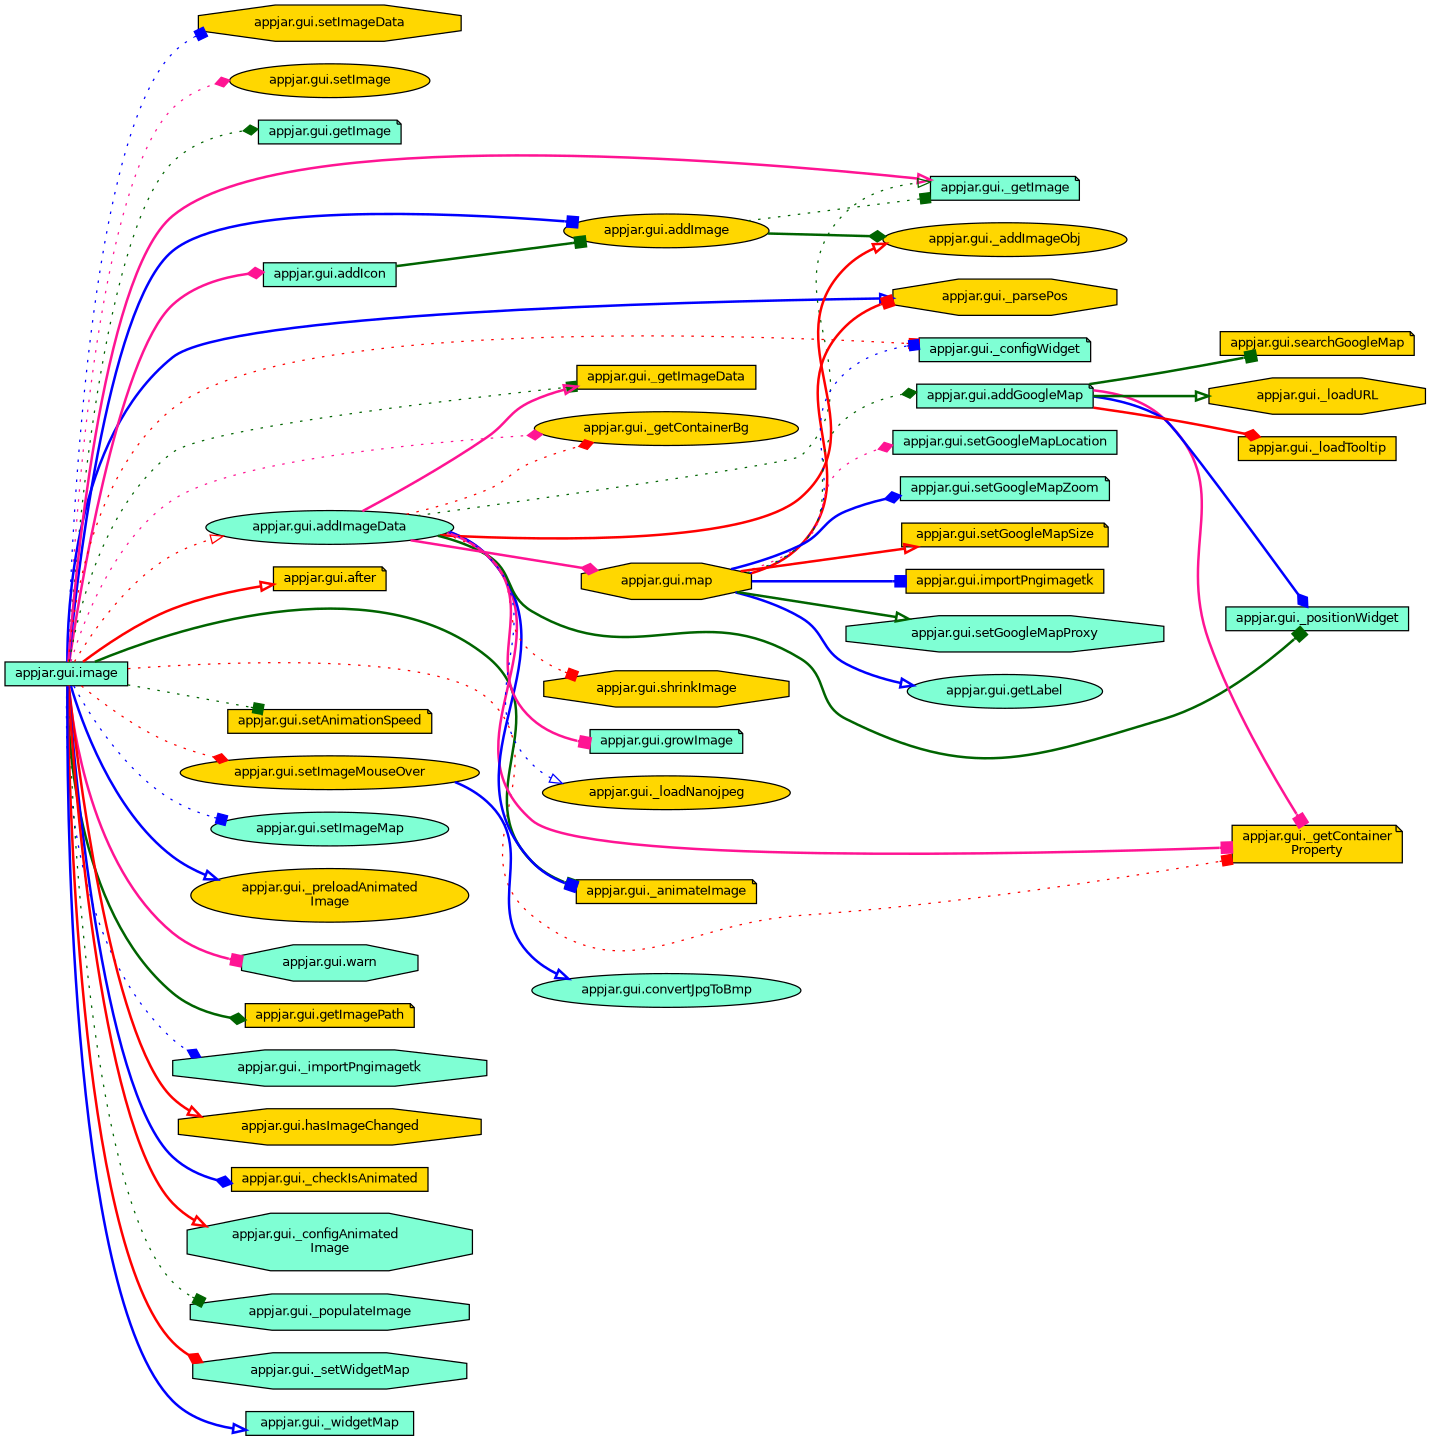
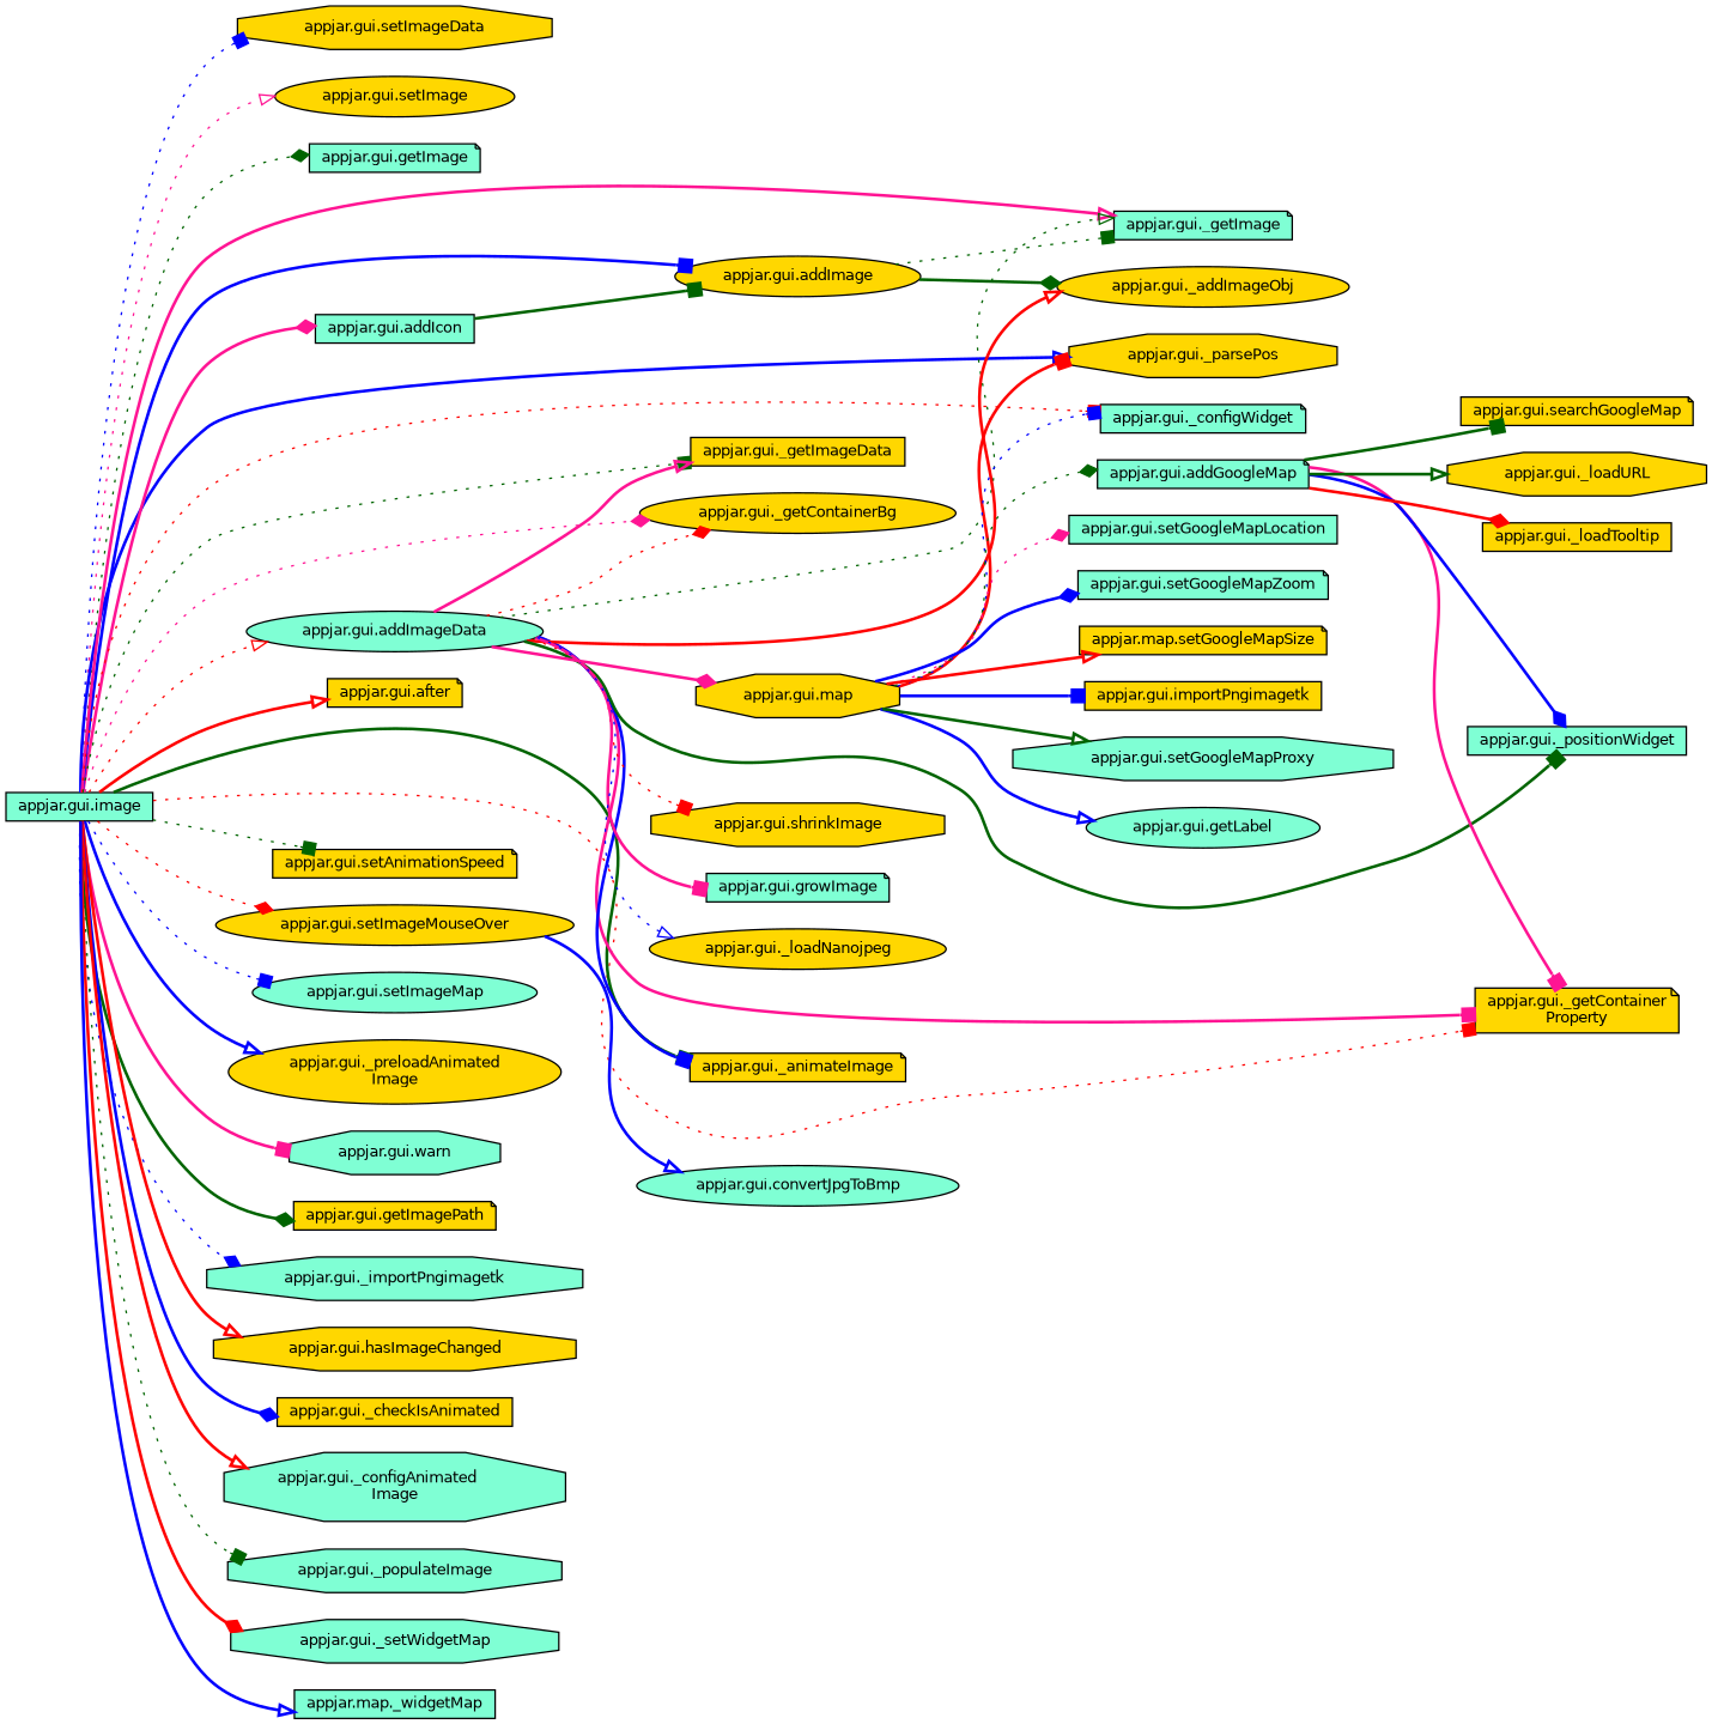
  digraph {
    rankdir=LR
    node [color=black fillcolor=gold fontname=Helvetica fontsize=10 shape=note style=filled]
    edge [arrowhead=box color=blue fontname=Helvetica fontsize=10 labelfontname=Helvetica labelfontsize=10 style=bold]
    n1 [fillcolor=aquamarine fontcolor=black height=0.2 label="appjar.gui.image" shape=box width=0.4]
    n2 [height=0.2 label="appjar.gui.setImageData" shape=octagon width=0.4]
    n3 [height=0.2 label="appjar.gui.setImage" shape=ellipse width=0.4]
    n4 [fillcolor=aquamarine height=0.2 label="appjar.gui.getImage" width=0.4]
    n5 [height=0.2 label="appjar.gui._parsePos" shape=octagon width=0.4]
    n6 [fillcolor=aquamarine height=0.2 label="appjar.gui.addIcon" shape=box width=0.4]
    n7 [height=0.2 label="appjar.gui.addImage" shape=ellipse width=0.4]
    n8 [fillcolor=aquamarine height=0.2 label="appjar.gui._getImage" width=0.4]
    n9 [fillcolor=aquamarine height=0.2 label="appjar.gui.addImageData" shape=ellipse width=0.4]
    n10 [height=0.2 label="appjar.gui._getImageData" shape=box width=0.4]
    n11 [height=0.2 label="appjar.gui._getContainerBg" shape=ellipse width=0.4]
    n12 [height=0.2 label="appjar.gui._getContainer\lProperty" width=0.4]
    n13 [height=0.2 label="appjar.gui.after" width=0.4]
    n14 [height=0.2 label="appjar.gui._animateImage" width=0.4]
    n15 [fillcolor=aquamarine height=0.2 label="appjar.gui._configWidget" width=0.4]
    n16 [height=0.2 label="appjar.gui.setAnimationSpeed" width=0.4]
    n17 [height=0.2 label="appjar.gui.setImageMouseOver" shape=ellipse width=0.4]
    n18 [fillcolor=aquamarine height=0.2 label="appjar.gui.setImageMap" shape=ellipse width=0.4]
    n19 [height=0.2 label="appjar.gui._preloadAnimated\lImage" shape=ellipse width=0.4]
    n20 [fillcolor=aquamarine height=0.2 label="appjar.gui.warn" shape=octagon width=0.4]
    n21 [height=0.2 label="appjar.gui.getImagePath" width=0.4]
    n22 [fillcolor=aquamarine height=0.2 label="appjar.gui._importPngimagetk" shape=octagon width=0.4]
    n23 [height=0.2 label="appjar.gui.hasImageChanged" shape=octagon width=0.4]
    n24 [height=0.2 label="appjar.gui._checkIsAnimated" shape=box width=0.4]
    n25 [fillcolor=aquamarine height=0.2 label="appjar.gui._configAnimated\lImage" shape=octagon width=0.4]
    n26 [fillcolor=aquamarine height=0.2 label="appjar.gui._populateImage" shape=octagon width=0.4]
    n27 [fillcolor=aquamarine height=0.2 label="appjar.gui._setWidgetMap" shape=octagon width=0.4]
-   n28 [fillcolor=aquamarine height=0.2 label="appjar.gui._widgetMap" shape=box width=0.4]
+   n28 [fillcolor=aquamarine height=0.2 label="appjar.map._widgetMap" shape=box width=0.4]
    n29 [height=0.2 label="appjar.gui._addImageObj" shape=ellipse width=0.4]
    n30 [fillcolor=aquamarine height=0.2 label="appjar.gui._positionWidget" shape=box width=0.4]
    n31 [height=0.2 label="appjar.gui.shrinkImage" shape=octagon width=0.4]
    n32 [fillcolor=aquamarine height=0.2 label="appjar.gui.growImage" width=0.4]
    n33 [height=0.2 label="appjar.gui._loadNanojpeg" shape=ellipse width=0.4]
    n34 [height=0.2 label="appjar.gui.map" shape=octagon width=0.4]
    n35 [fillcolor=aquamarine height=0.2 label="appjar.gui.convertJpgToBmp" shape=ellipse width=0.4]
    n36 [fillcolor=aquamarine height=0.2 label="appjar.gui.getLabel" shape=ellipse width=0.4]
    n37 [fillcolor=aquamarine height=0.2 label="appjar.gui.addGoogleMap" width=0.4]
    n38 [fillcolor=aquamarine height=0.2 label="appjar.gui.setGoogleMapLocation" shape=box width=0.4]
    n39 [fillcolor=aquamarine height=0.2 label="appjar.gui.setGoogleMapZoom" width=0.4]
-   n40 [height=0.2 label="appjar.gui.setGoogleMapSize" width=0.4]
+   n40 [height=0.2 label="appjar.map.setGoogleMapSize" width=0.4]
    n41 [height=0.2 label="appjar.gui.importPngimagetk" shape=box width=0.4]
    n42 [fillcolor=aquamarine height=0.2 label="appjar.gui.setGoogleMapProxy" shape=octagon width=0.4]
    n43 [height=0.2 label="appjar.gui._loadURL" shape=octagon width=0.4]
    n44 [height=0.2 label="appjar.gui._loadTooltip" shape=box width=0.4]
    n45 [height=0.2 label="appjar.gui.searchGoogleMap" width=0.4]
    n1 -> n2 [style=dotted]
-   n1 -> n3 [arrowhead=diamond color=deeppink style=dotted]
+   n1 -> n3 [arrowhead=onormal color=deeppink style=dotted]
    n1 -> n4 [arrowhead=diamond color=darkgreen style=dotted]
    n1 -> n5 [arrowhead=onormal]
    n1 -> n6 [arrowhead=diamond color=deeppink]
    n1 -> n7
    n1 -> n8 [arrowhead=onormal color=deeppink]
    n1 -> n9 [arrowhead=onormal color=red style=dotted]
    n1 -> n10 [color=darkgreen style=dotted]
    n1 -> n11 [arrowhead=diamond color=deeppink style=dotted]
    n1 -> n12 [color=red style=dotted]
    n1 -> n13 [arrowhead=onormal color=red]
    n1 -> n14 [color=darkgreen]
    n1 -> n15 [color=red style=dotted]
    n1 -> n16 [color=darkgreen style=dotted]
    n1 -> n17 [arrowhead=diamond color=red style=dotted]
    n1 -> n18 [style=dotted]
    n1 -> n19 [arrowhead=onormal]
    n1 -> n20 [color=deeppink]
    n1 -> n21 [arrowhead=diamond color=darkgreen]
    n1 -> n22 [arrowhead=diamond style=dotted]
    n1 -> n23 [arrowhead=onormal color=red]
    n1 -> n24 [arrowhead=diamond]
    n1 -> n25 [arrowhead=onormal color=red]
    n1 -> n26 [color=darkgreen style=dotted]
    n1 -> n27 [arrowhead=diamond color=red]
    n1 -> n28 [arrowhead=onormal]
    n6 -> n7 [color=darkgreen]
    n7 -> n8 [color=darkgreen style=dotted]
    n7 -> n29 [arrowhead=diamond color=darkgreen]
    n9 -> n8 [arrowhead=onormal color=darkgreen style=dotted]
    n9 -> n10 [arrowhead=onormal color=deeppink]
    n9 -> n11 [arrowhead=diamond color=red style=dotted]
    n9 -> n12 [color=deeppink]
    n9 -> n14
    n9 -> n29 [arrowhead=onormal color=red]
    n9 -> n30 [color=darkgreen]
    n9 -> n31 [color=red style=dotted]
    n9 -> n32 [color=deeppink]
    n9 -> n33 [arrowhead=onormal style=dotted]
    n9 -> n34 [arrowhead=diamond color=deeppink]
    n17 -> n35 [arrowhead=onormal]
    n34 -> n5 [color=red]
    n34 -> n15 [style=dotted]
    n34 -> n36 [arrowhead=onormal]
    n34 -> n37 [arrowhead=diamond color=darkgreen style=dotted]
    n34 -> n38 [arrowhead=diamond color=deeppink style=dotted]
    n34 -> n39 [arrowhead=diamond]
    n34 -> n40 [arrowhead=onormal color=red]
    n34 -> n41
    n34 -> n42 [arrowhead=onormal color=darkgreen]
    n37 -> n12 [color=deeppink]
    n37 -> n30 [arrowhead=diamond]
    n37 -> n43 [arrowhead=onormal color=darkgreen]
    n37 -> n44 [arrowhead=diamond color=red]
    n37 -> n45 [color=darkgreen]
  }
